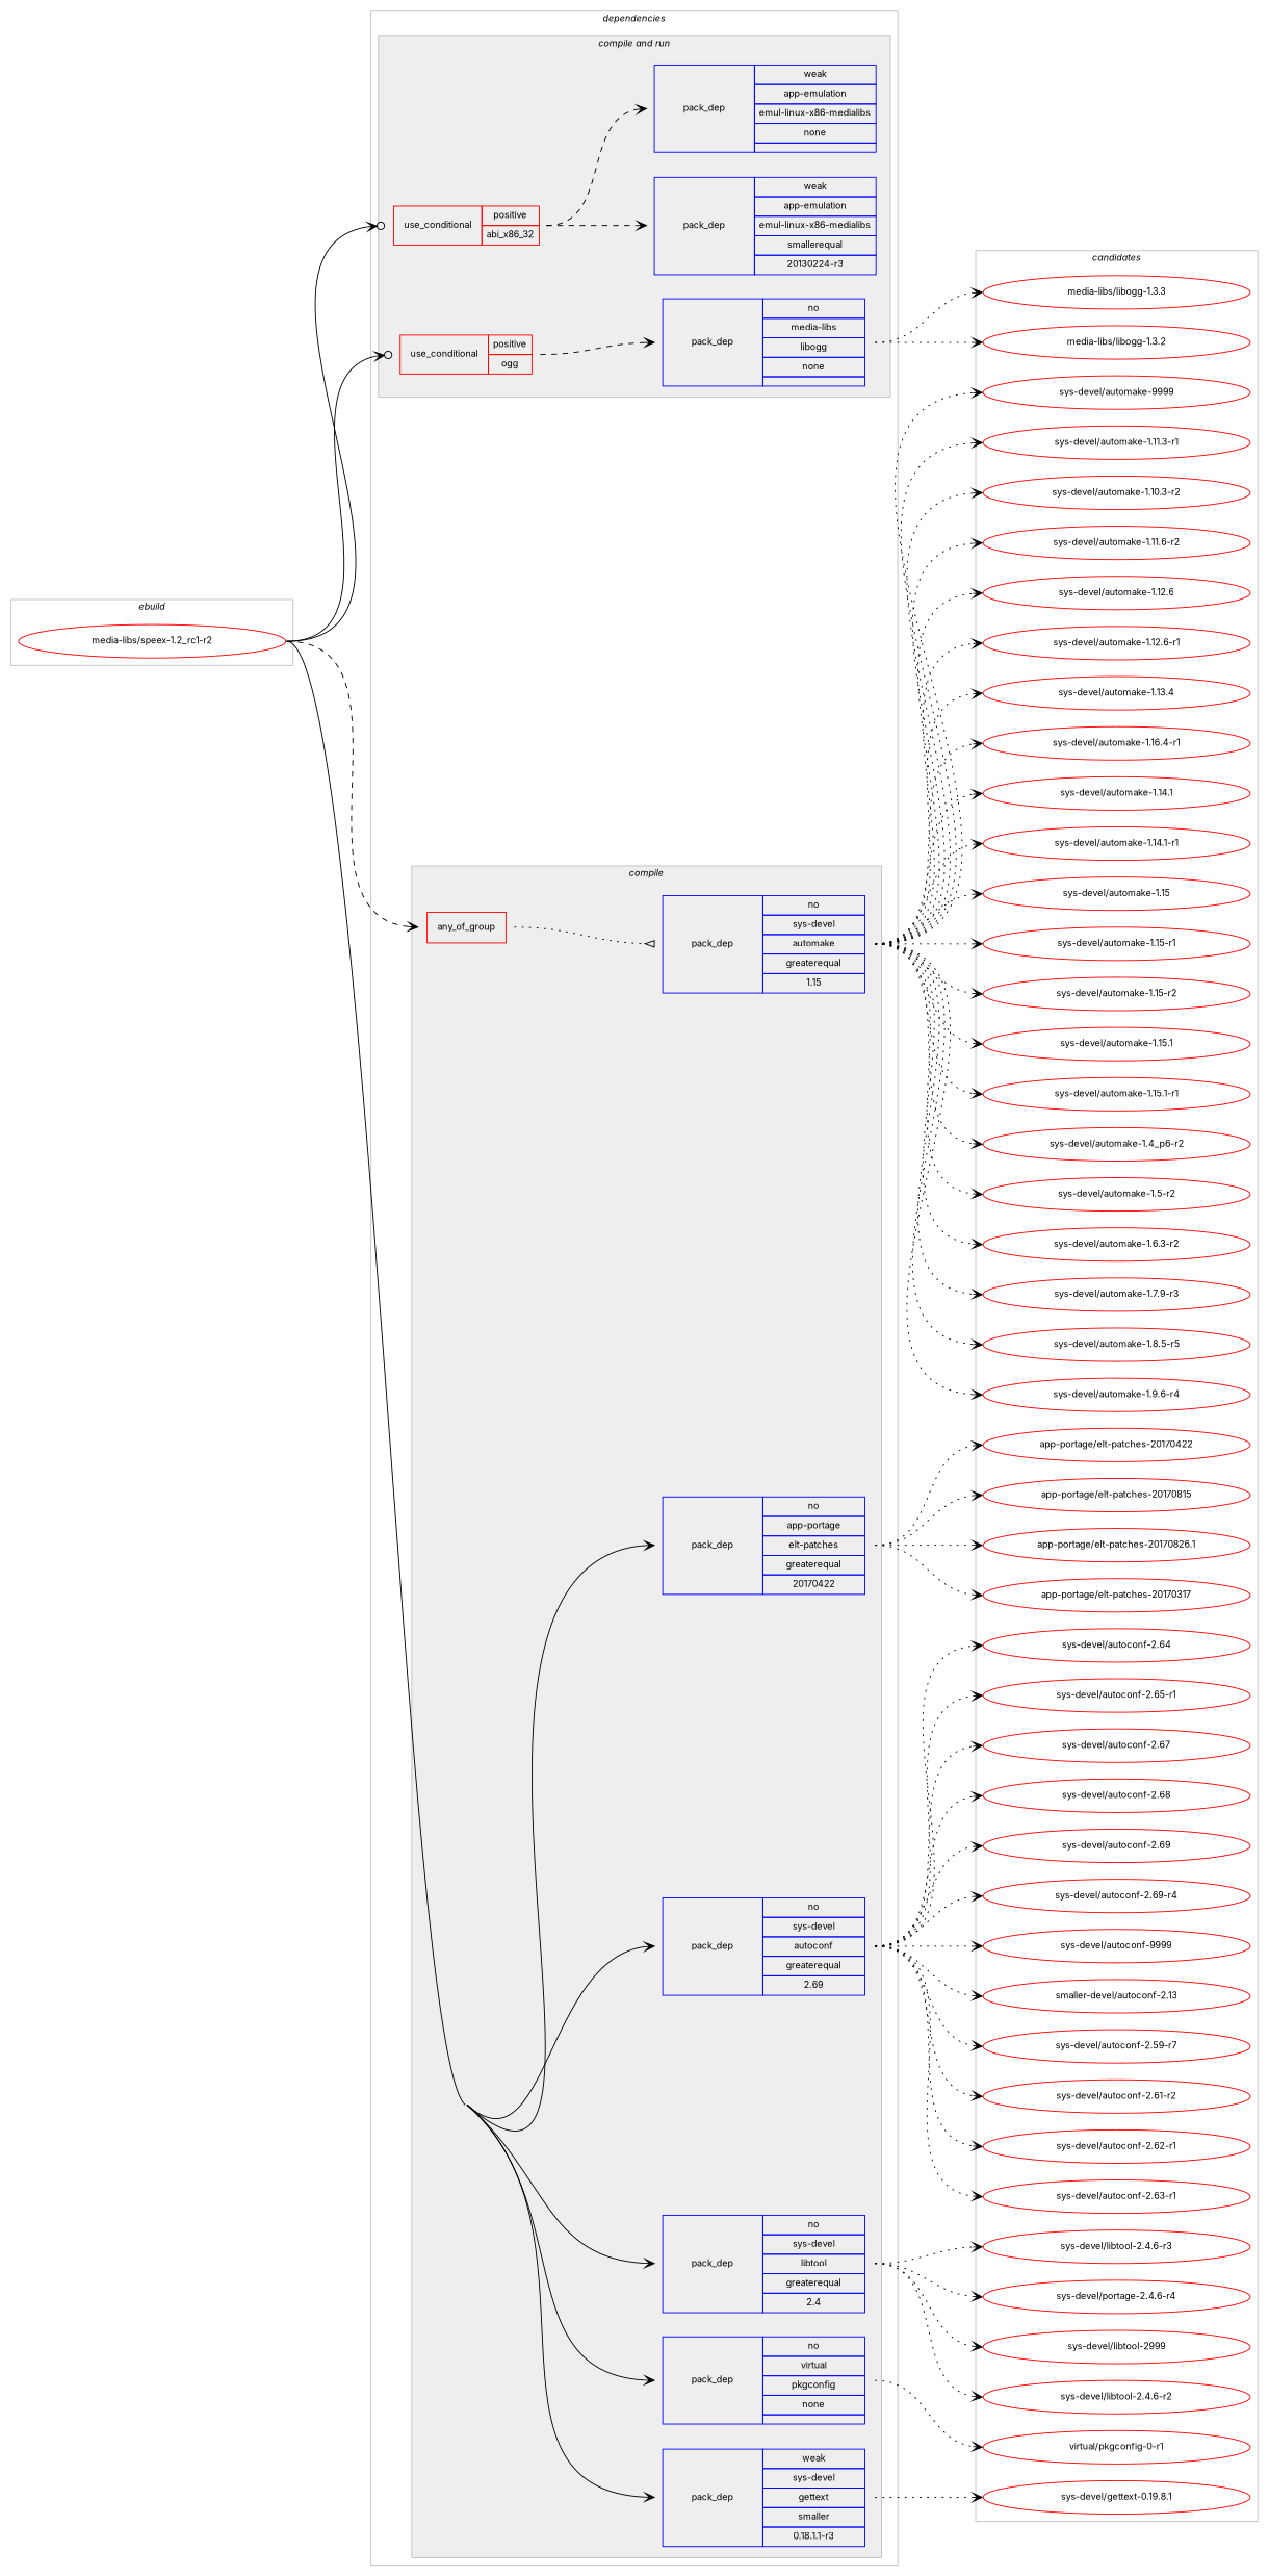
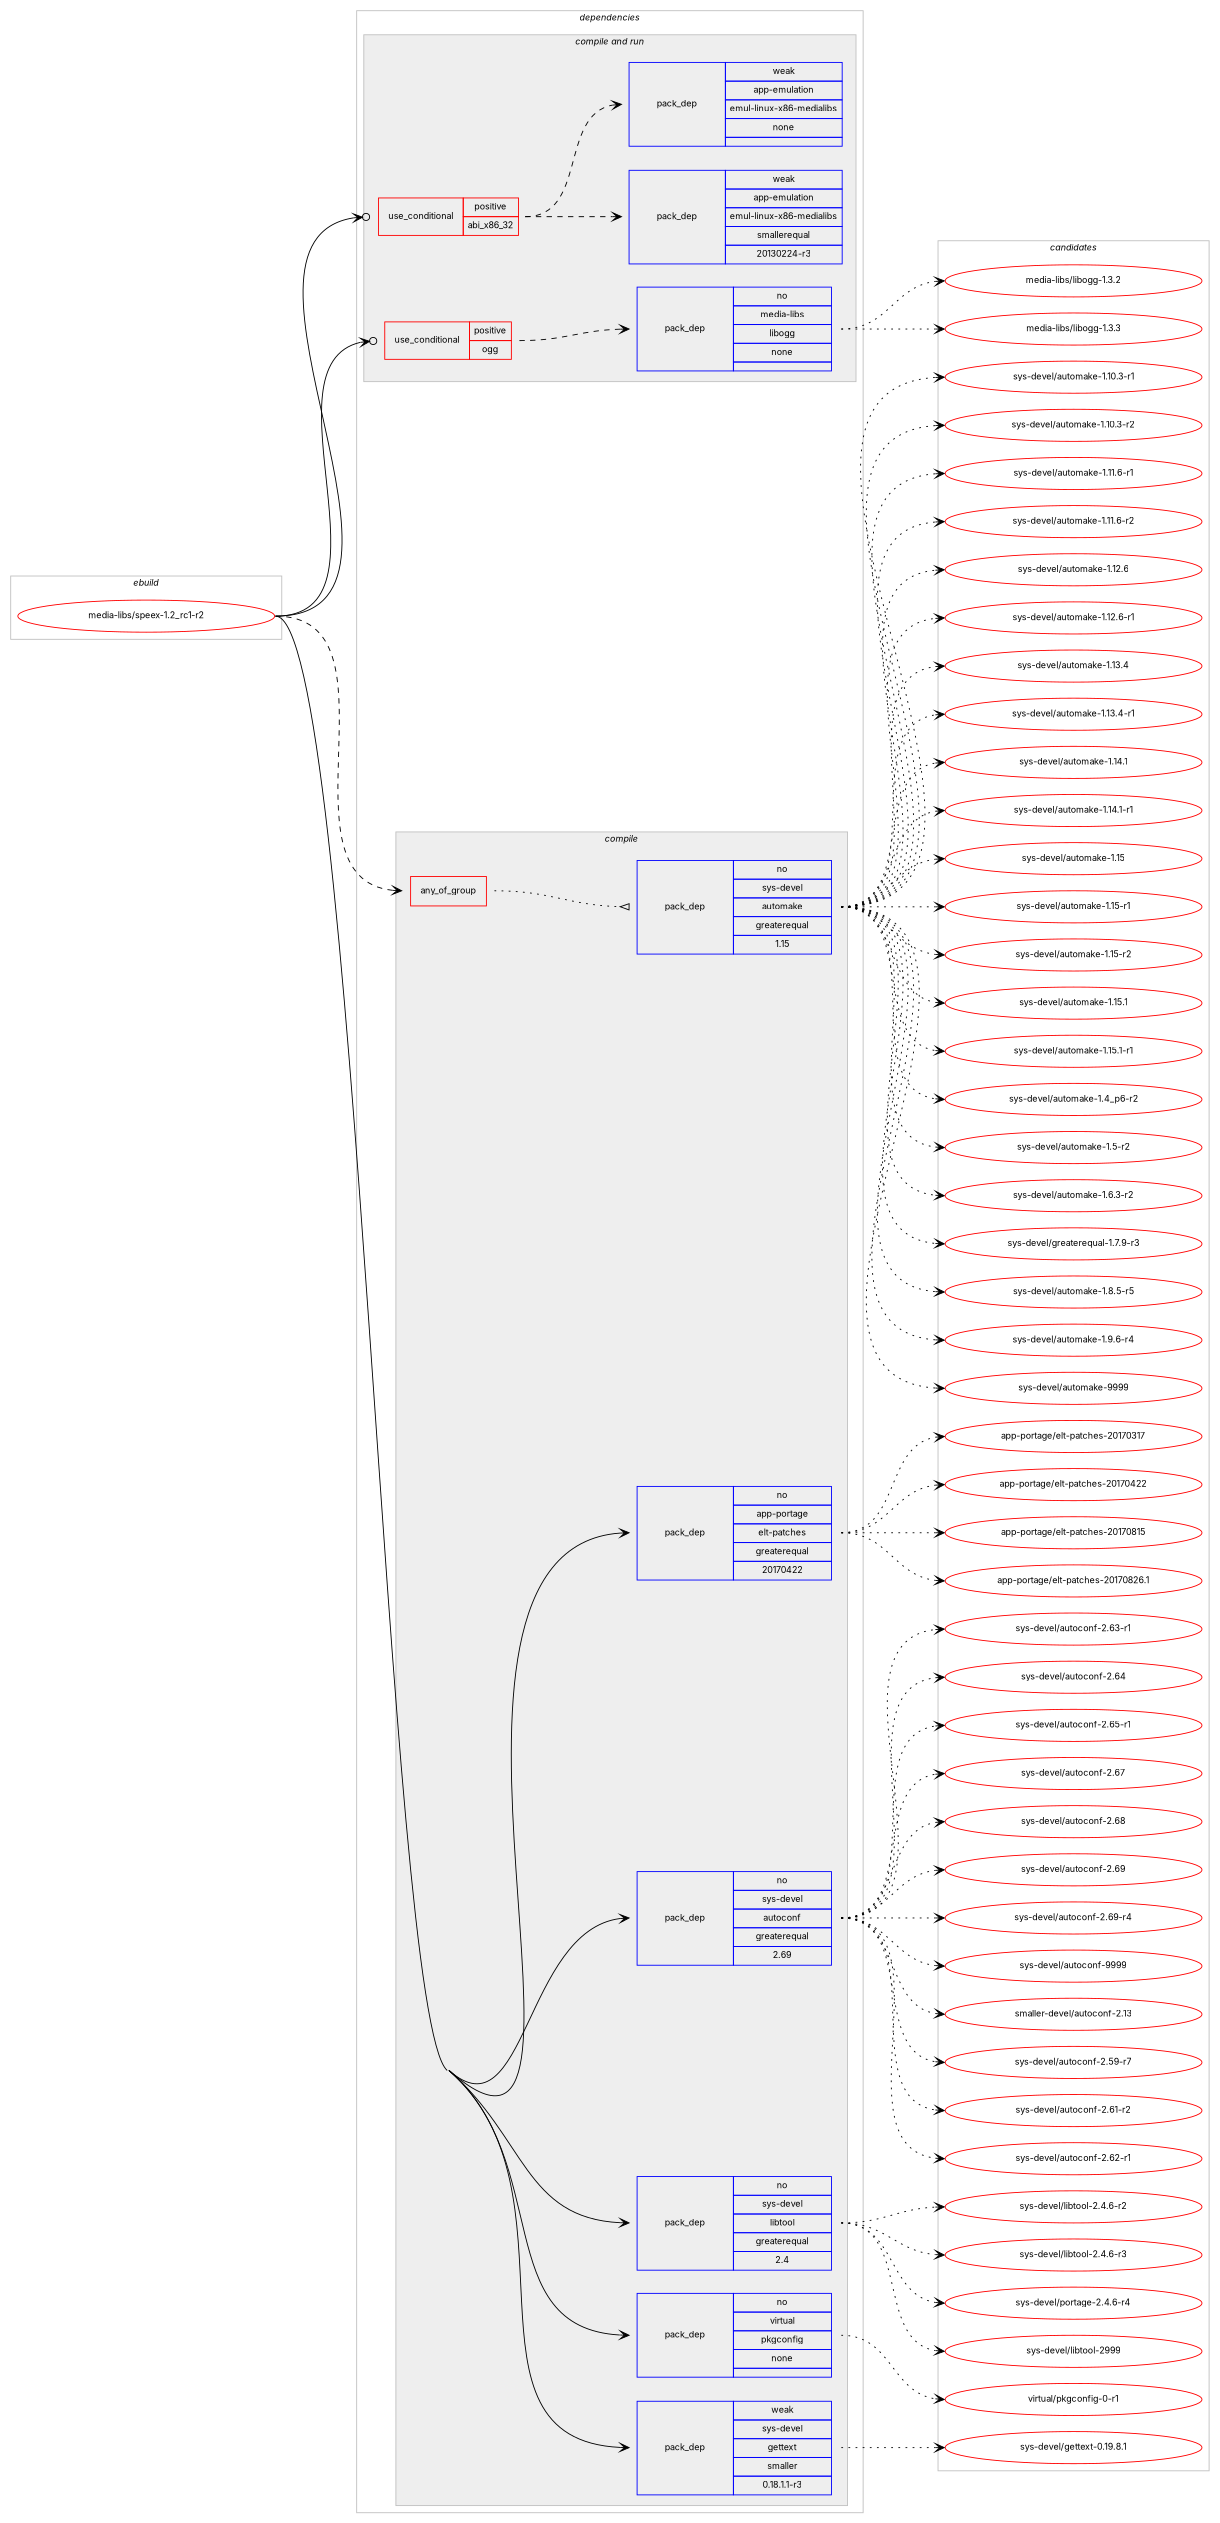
  digraph {
    compound=true
    concentrate=true
    fontname=Inter
    fontsize=10
    newrank=true
    rankdir=LR
    ranksep=1.5
    node [color=red fontname=Inter fontsize=10]
    edge [arrowhead=vee fontname=Inter headport=w style=dotted tailport=e weight=100]
    n1 [label="media-libs/speex-1.2_rc1-r2" width=4]
    n2 [color=blue label=<<TABLE BORDER="0" CELLBORDER="1" CELLSPACING="0" CELLPADDING="4" WIDTH="220"><TR><TD ROWSPAN="6" CELLPADDING="30">pack_dep</TD></TR><TR><TD WIDTH="110">no</TD></TR><TR><TD>sys-devel</TD></TR><TR><TD>automake</TD></TR><TR><TD>greaterequal</TD></TR><TR><TD>1.15</TD></TR></TABLE>> shape=none]
    n3 [label=<<TABLE BORDER="0" CELLBORDER="1" CELLSPACING="0" CELLPADDING="4"><TR><TD CELLPADDING="10">any_of_group</TD></TR></TABLE>> shape=none]
    n4 [color=blue label=<<TABLE BORDER="0" CELLBORDER="1" CELLSPACING="0" CELLPADDING="4" WIDTH="220"><TR><TD ROWSPAN="6" CELLPADDING="30">pack_dep</TD></TR><TR><TD WIDTH="110">no</TD></TR><TR><TD>app-portage</TD></TR><TR><TD>elt-patches</TD></TR><TR><TD>greaterequal</TD></TR><TR><TD>20170422</TD></TR></TABLE>> shape=none]
    n5 [color=blue label=<<TABLE BORDER="0" CELLBORDER="1" CELLSPACING="0" CELLPADDING="4" WIDTH="220"><TR><TD ROWSPAN="6" CELLPADDING="30">pack_dep</TD></TR><TR><TD WIDTH="110">no</TD></TR><TR><TD>sys-devel</TD></TR><TR><TD>autoconf</TD></TR><TR><TD>greaterequal</TD></TR><TR><TD>2.69</TD></TR></TABLE>> shape=none]
    n6 [color=blue label=<<TABLE BORDER="0" CELLBORDER="1" CELLSPACING="0" CELLPADDING="4" WIDTH="220"><TR><TD ROWSPAN="6" CELLPADDING="30">pack_dep</TD></TR><TR><TD WIDTH="110">no</TD></TR><TR><TD>sys-devel</TD></TR><TR><TD>libtool</TD></TR><TR><TD>greaterequal</TD></TR><TR><TD>2.4</TD></TR></TABLE>> shape=none]
    n7 [color=blue label=<<TABLE BORDER="0" CELLBORDER="1" CELLSPACING="0" CELLPADDING="4" WIDTH="220"><TR><TD ROWSPAN="6" CELLPADDING="30">pack_dep</TD></TR><TR><TD WIDTH="110">no</TD></TR><TR><TD>virtual</TD></TR><TR><TD>pkgconfig</TD></TR><TR><TD>none</TD></TR><TR><TD></TD></TR></TABLE>> shape=none]
    n8 [color=blue label=<<TABLE BORDER="0" CELLBORDER="1" CELLSPACING="0" CELLPADDING="4" WIDTH="220"><TR><TD ROWSPAN="6" CELLPADDING="30">pack_dep</TD></TR><TR><TD WIDTH="110">weak</TD></TR><TR><TD>sys-devel</TD></TR><TR><TD>gettext</TD></TR><TR><TD>smaller</TD></TR><TR><TD>0.18.1.1-r3</TD></TR></TABLE>> shape=none]
    n9 [color=blue label=<<TABLE BORDER="0" CELLBORDER="1" CELLSPACING="0" CELLPADDING="4" WIDTH="220"><TR><TD ROWSPAN="6" CELLPADDING="30">pack_dep</TD></TR><TR><TD WIDTH="110">weak</TD></TR><TR><TD>app-emulation</TD></TR><TR><TD>emul-linux-x86-medialibs</TD></TR><TR><TD>smallerequal</TD></TR><TR><TD>20130224-r3</TD></TR></TABLE>> shape=none]
    n10 [color=blue label=<<TABLE BORDER="0" CELLBORDER="1" CELLSPACING="0" CELLPADDING="4" WIDTH="220"><TR><TD ROWSPAN="6" CELLPADDING="30">pack_dep</TD></TR><TR><TD WIDTH="110">weak</TD></TR><TR><TD>app-emulation</TD></TR><TR><TD>emul-linux-x86-medialibs</TD></TR><TR><TD>none</TD></TR><TR><TD></TD></TR></TABLE>> shape=none]
    n11 [label=<<TABLE BORDER="0" CELLBORDER="1" CELLSPACING="0" CELLPADDING="4"><TR><TD ROWSPAN="3" CELLPADDING="10">use_conditional</TD></TR><TR><TD>positive</TD></TR><TR><TD>abi_x86_32</TD></TR></TABLE>> shape=none]
    n12 [color=blue label=<<TABLE BORDER="0" CELLBORDER="1" CELLSPACING="0" CELLPADDING="4" WIDTH="220"><TR><TD ROWSPAN="6" CELLPADDING="30">pack_dep</TD></TR><TR><TD WIDTH="110">no</TD></TR><TR><TD>media-libs</TD></TR><TR><TD>libogg</TD></TR><TR><TD>none</TD></TR><TR><TD></TD></TR></TABLE>> shape=none]
    n13 [label=<<TABLE BORDER="0" CELLBORDER="1" CELLSPACING="0" CELLPADDING="4"><TR><TD ROWSPAN="3" CELLPADDING="10">use_conditional</TD></TR><TR><TD>positive</TD></TR><TR><TD>ogg</TD></TR></TABLE>> shape=none]
-   n14 [label="sys-devel/automake-1.11.3-r1" width=4]
+   n14 [label="sys-devel/automake-1.10.3-r1" width=4]
    n15 [label="sys-devel/automake-1.10.3-r2" width=4]
+   n16 [label="sys-devel/automake-1.11.6-r1" width=4]
    n17 [label="sys-devel/automake-1.11.6-r2" width=4]
    n18 [label="sys-devel/automake-1.12.6" width=4]
    n19 [label="sys-devel/automake-1.12.6-r1" width=4]
    n20 [label="sys-devel/automake-1.13.4" width=4]
-   n21 [label="sys-devel/automake-1.16.4-r1" width=4]
+   n21 [label="sys-devel/automake-1.13.4-r1" width=4]
    n22 [label="sys-devel/automake-1.14.1" width=4]
    n23 [label="sys-devel/automake-1.14.1-r1" width=4]
    n24 [label="sys-devel/automake-1.15" width=4]
    n25 [label="sys-devel/automake-1.15-r1" width=4]
    n26 [label="sys-devel/automake-1.15-r2" width=4]
    n27 [label="sys-devel/automake-1.15.1" width=4]
    n28 [label="sys-devel/automake-1.15.1-r1" width=4]
    n29 [label="sys-devel/automake-1.4_p6-r2" width=4]
    n30 [label="sys-devel/automake-1.5-r2" width=4]
    n31 [label="sys-devel/automake-1.6.3-r2" width=4]
-   n32 [label="sys-devel/automake-1.7.9-r3" width=4]
+   n32 [label="sys-devel/greaterequal-1.7.9-r3" width=4]
    n33 [label="sys-devel/automake-1.8.5-r5" width=4]
    n34 [label="sys-devel/automake-1.9.6-r4" width=4]
    n35 [label="sys-devel/automake-9999" width=4]
    n36 [label="app-portage/elt-patches-20170317" width=4]
    n37 [label="app-portage/elt-patches-20170422" width=4]
    n38 [label="app-portage/elt-patches-20170815" width=4]
    n39 [label="app-portage/elt-patches-20170826.1" width=4]
    n40 [label="smaller-devel/autoconf-2.13" width=4]
    n41 [label="sys-devel/autoconf-2.59-r7" width=4]
    n42 [label="sys-devel/autoconf-2.61-r2" width=4]
    n43 [label="sys-devel/autoconf-2.62-r1" width=4]
    n44 [label="sys-devel/autoconf-2.63-r1" width=4]
    n45 [label="sys-devel/autoconf-2.64" width=4]
    n46 [label="sys-devel/autoconf-2.65-r1" width=4]
    n47 [label="sys-devel/autoconf-2.67" width=4]
    n48 [label="sys-devel/autoconf-2.68" width=4]
    n49 [label="sys-devel/autoconf-2.69" width=4]
    n50 [label="sys-devel/autoconf-2.69-r4" width=4]
    n51 [label="sys-devel/autoconf-9999" width=4]
    n52 [label="sys-devel/libtool-2.4.6-r2" width=4]
    n53 [label="sys-devel/libtool-2.4.6-r3" width=4]
    n54 [label="sys-devel/portage-2.4.6-r4" width=4]
    n55 [label="sys-devel/libtool-2999" width=4]
    n56 [label="virtual/pkgconfig-0-r1" width=4]
    n57 [label="sys-devel/gettext-0.19.8.1" width=4]
    n58 [label="media-libs/libogg-1.3.2" width=4]
    n59 [label="media-libs/libogg-1.3.3" width=4]
    subgraph cluster_1 {
      color=gray
      label=<<i>ebuild</i>>
      rank=same
      n1
    }
    subgraph cluster_2 {
      color=gray
      label=<<i>dependencies</i>>
      subgraph cluster_3 {
        color=gray
        fillcolor="#eeeeee"
        label=<<i>compile</i>>
        style=filled
        subgraph sub_4 {
          color=gray
          fillcolor="#eeeeee"
          label=<<i>compile</i>>
          style=filled
          n3
          subgraph sub_5 {
            color=gray
            fillcolor="#eeeeee"
            label=<<i>compile</i>>
            style=filled
            n2
          }
        }
        subgraph sub_6 {
          color=gray
          fillcolor="#eeeeee"
          label=<<i>compile</i>>
          style=filled
          n4
        }
        subgraph sub_7 {
          color=gray
          fillcolor="#eeeeee"
          label=<<i>compile</i>>
          style=filled
          n5
        }
        subgraph sub_8 {
          color=gray
          fillcolor="#eeeeee"
          label=<<i>compile</i>>
          style=filled
          n6
        }
        subgraph sub_9 {
          color=gray
          fillcolor="#eeeeee"
          label=<<i>compile</i>>
          style=filled
          n7
        }
        subgraph sub_10 {
          color=gray
          fillcolor="#eeeeee"
          label=<<i>compile</i>>
          style=filled
          n8
        }
      }
      subgraph cluster_11 {
        color=gray
        fillcolor="#eeeeee"
        label=<<i>compile and run</i>>
        style=filled
        subgraph sub_12 {
          color=gray
          fillcolor="#eeeeee"
          label=<<i>compile and run</i>>
          style=filled
          n11
          subgraph sub_13 {
            color=gray
            fillcolor="#eeeeee"
            label=<<i>compile and run</i>>
            style=filled
            n9
          }
          subgraph sub_14 {
            color=gray
            fillcolor="#eeeeee"
            label=<<i>compile and run</i>>
            style=filled
            n10
          }
        }
        subgraph sub_15 {
          color=gray
          fillcolor="#eeeeee"
          label=<<i>compile and run</i>>
          style=filled
          n13
          subgraph sub_16 {
            color=gray
            fillcolor="#eeeeee"
            label=<<i>compile and run</i>>
            style=filled
            n12
          }
        }
      }
      subgraph cluster_17 {
        color=gray
        fillcolor="#eeeeee"
        label=<<i>run</i>>
        style=filled
      }
    }
    subgraph cluster_18 {
      color=gray
      label=<<i>candidates</i>>
      rank=same
      subgraph sub_19 {
        color=black
        label=<<i>candidates</i>>
        nodesep=1
        rank=same
        n14
        n15
+       n16
        n17
        n18
        n19
        n20
        n21
        n22
        n23
        n24
        n25
        n26
        n27
        n28
        n29
        n30
        n31
        n32
        n33
        n34
        n35
      }
      subgraph sub_20 {
        color=black
        label=<<i>candidates</i>>
        nodesep=1
        rank=same
        n36
        n37
        n38
        n39
      }
      subgraph sub_21 {
        color=black
        label=<<i>candidates</i>>
        nodesep=1
        rank=same
        n40
        n41
        n42
        n43
        n44
        n45
        n46
        n47
        n48
        n49
        n50
        n51
      }
      subgraph sub_22 {
        color=black
        label=<<i>candidates</i>>
        nodesep=1
        rank=same
        n52
        n53
        n54
        n55
      }
      subgraph sub_23 {
        color=black
        label=<<i>candidates</i>>
        nodesep=1
        rank=same
        n56
      }
      subgraph sub_24 {
        color=black
        label=<<i>candidates</i>>
        nodesep=1
        rank=same
        n57
      }
      subgraph sub_25 {
        color=black
        label=<<i>candidates</i>>
        nodesep=1
        rank=same
      }
      subgraph sub_26 {
        color=black
        label=<<i>candidates</i>>
        nodesep=1
        rank=same
      }
      subgraph sub_27 {
        color=black
        label=<<i>candidates</i>>
        nodesep=1
        rank=same
        n58
        n59
      }
    }
    n1 -> n3 [style=dashed weight=20]
    n1 -> n4 [style=solid weight=20]
    n1 -> n5 [style=solid weight=20]
    n1 -> n6 [style=solid weight=20]
    n1 -> n7 [style=solid weight=20]
    n1 -> n8 [style=solid weight=20]
    n1 -> n11 [arrowhead=odotvee style=solid weight=20]
    n1 -> n13 [arrowhead=odotvee style=solid weight=20]
    n2 -> n14
    n2 -> n15
+   n2 -> n16
    n2 -> n17
    n2 -> n18
    n2 -> n19
    n2 -> n20
    n2 -> n21
    n2 -> n22
    n2 -> n23
    n2 -> n24
    n2 -> n25
    n2 -> n26
    n2 -> n27
    n2 -> n28
    n2 -> n29
    n2 -> n30
    n2 -> n31
    n2 -> n32
    n2 -> n33
    n2 -> n34
    n2 -> n35
    n3 -> n2 [arrowhead=oinv weight=20]
    n4 -> n36
    n4 -> n37
    n4 -> n38
    n4 -> n39
    n5 -> n40
    n5 -> n41
    n5 -> n42
    n5 -> n43
    n5 -> n44
    n5 -> n45
    n5 -> n46
    n5 -> n47
    n5 -> n48
    n5 -> n49
    n5 -> n50
    n5 -> n51
    n6 -> n52
    n6 -> n53
    n6 -> n54
    n6 -> n55
    n7 -> n56
    n8 -> n57
    n11 -> n9 [style=dashed weight=20]
    n11 -> n10 [style=dashed weight=20]
    n12 -> n58
    n12 -> n59
    n13 -> n12 [style=dashed weight=20]
  }
